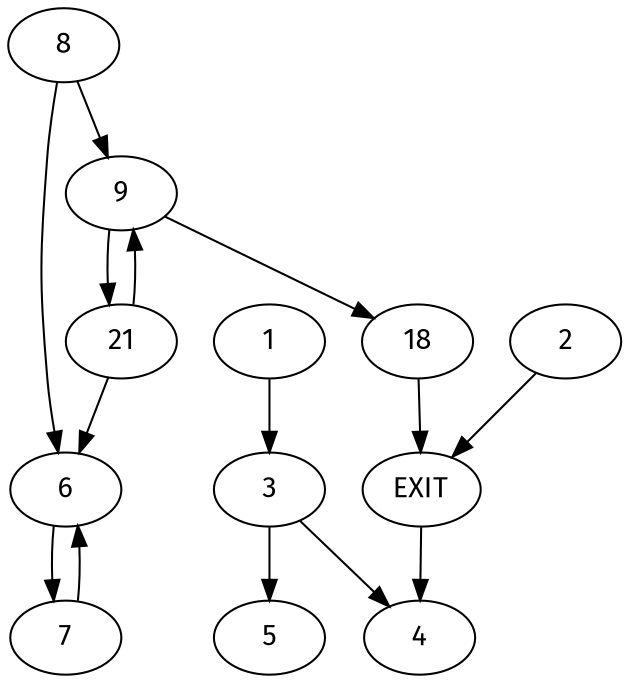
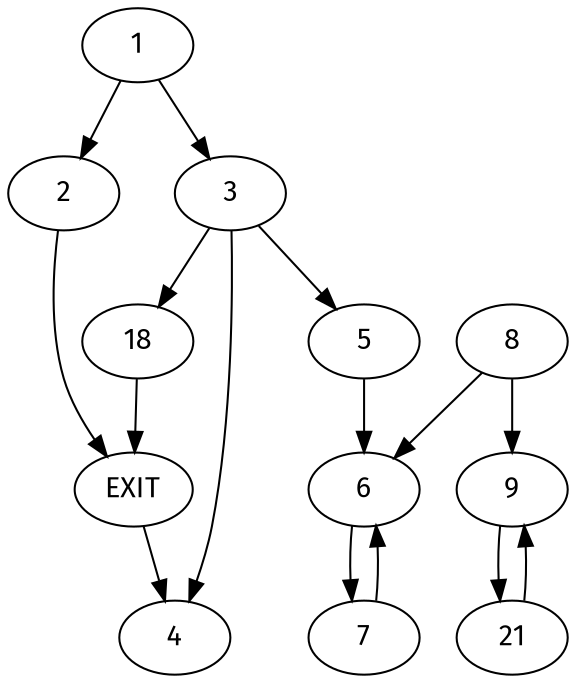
  digraph {
    fontname="Fira Sans"
    node [fontname="Fira Sans"]
    edge [fontname="Fira Sans"]
    1
    2
    3
    n4 [label=EXIT]
    4
    5
    6
    7
    8
    9
    n11 [label=18]
    n12 [label=21]
+   1 -> 2
    1 -> 3
    2 -> n4
    3 -> 4
    3 -> 5
    n4 -> 4
-   n12 -> 6
+   5 -> 6
    6 -> 7
    7 -> 6
    8 -> 6
    8 -> 9
-   9 -> n11
+   3 -> n11
    9 -> n12
    n11 -> n4
    n12 -> 9
  }
